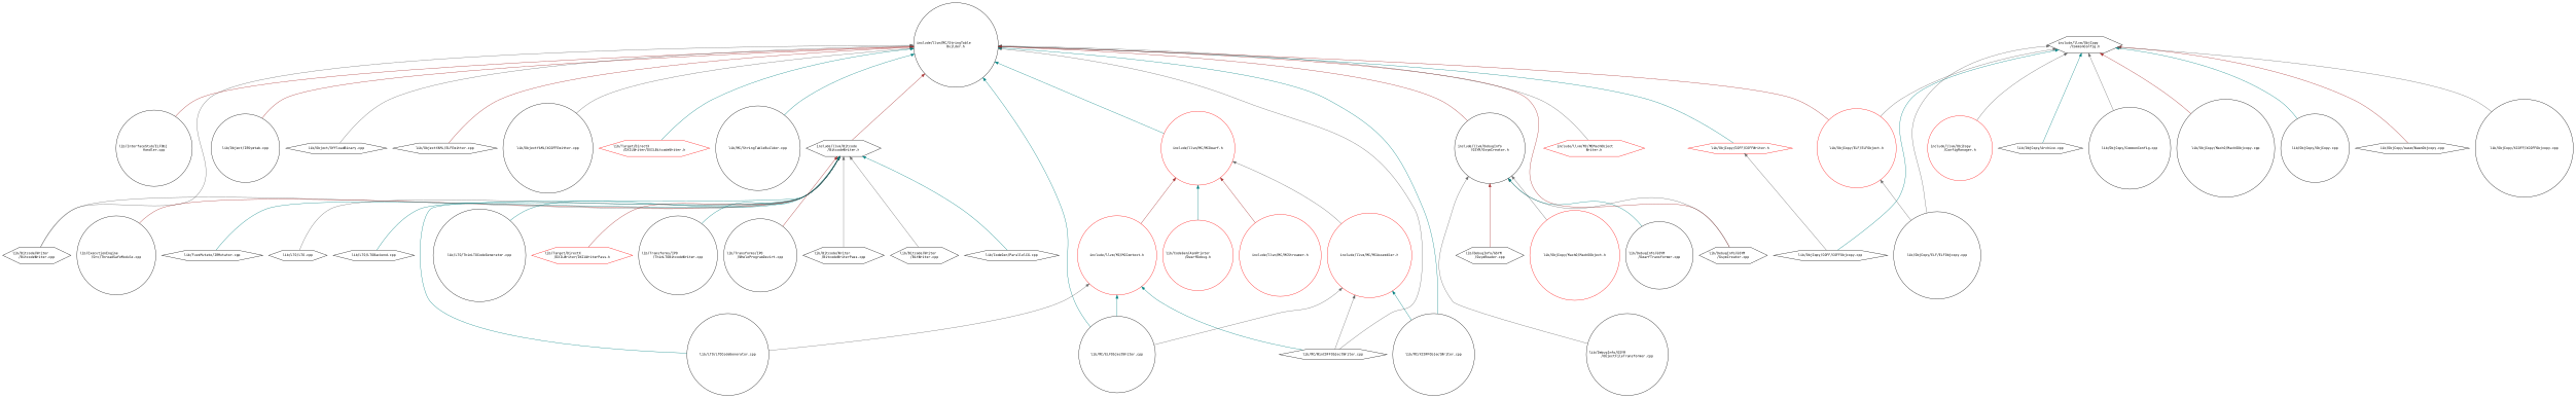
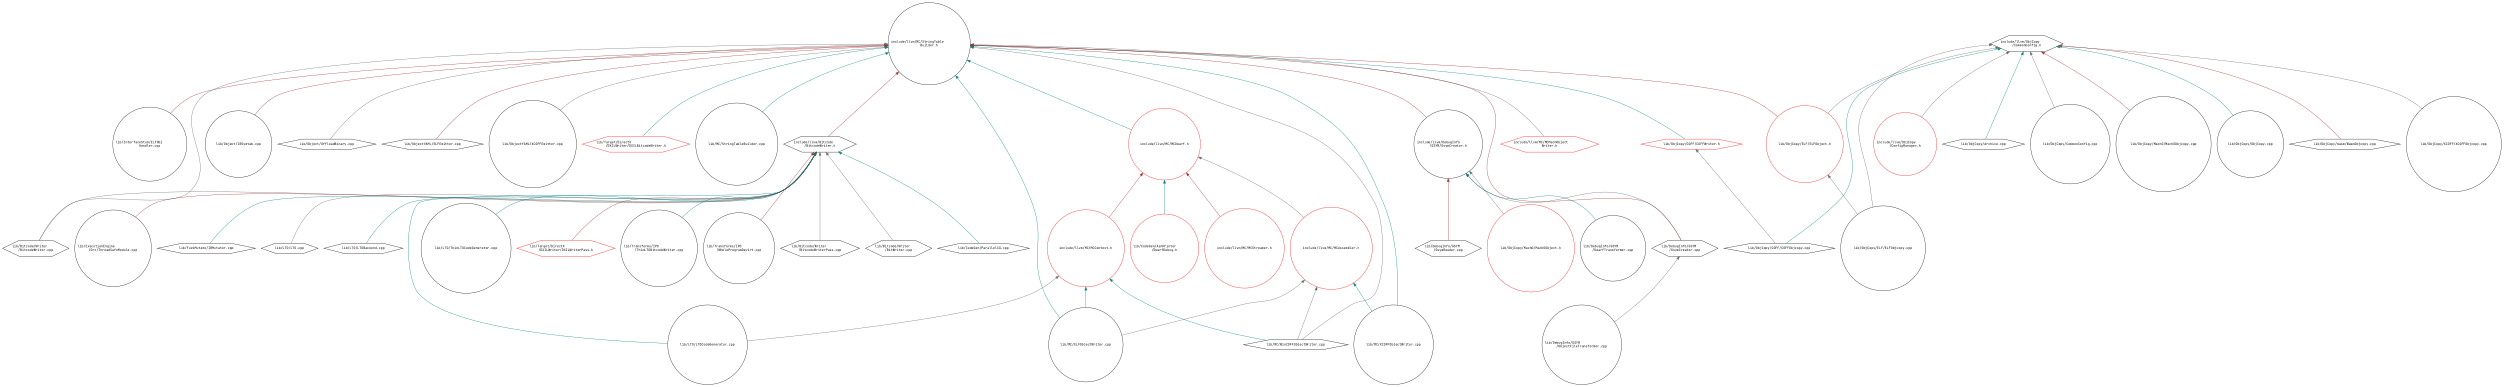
  digraph {
    fontname="JetBrains Mono"
    node [color=black fontname="JetBrains Mono" fontsize=10 shape=circle]
    edge [color=gray40 dir=back fontname="JetBrains Mono" fontsize=10 labelfontname=Helvetica labelfontsize=10 style=solid]
    n1 [height=0.2 label="include/llvm/MC/StringTable\lBuilder.h" width=0.4]
    n2 [height=0.2 label="lib/MC/StringTableBuilder.cpp" width=0.4]
    n3 [height=0.2 label="include/llvm/Bitcode\l/BitcodeWriter.h" shape=hexagon width=0.4]
    n4 [height=0.2 label="lib/Bitcode/Writer\l/BitcodeWriter.cpp" shape=hexagon width=0.4]
    n5 [height=0.2 label="include/llvm/DebugInfo\l/GSYM/GsymCreator.h" width=0.4]
    n6 [height=0.2 label="lib/DebugInfo/GSYM\l/GsymCreator.cpp" shape=hexagon width=0.4]
    n7 [color=red height=0.2 label="include/llvm/MC/MCDwarf.h" width=0.4]
    n8 [height=0.2 label="lib/MC/ELFObjectWriter.cpp" width=0.4]
    n9 [height=0.2 label="lib/MC/WinCOFFObjectWriter.cpp" shape=hexagon width=0.4]
    n10 [height=0.2 label="lib/MC/XCOFFObjectWriter.cpp" width=0.4]
    n11 [color=red height=0.2 label="include/llvm/MC/MCMachObject\lWriter.h" shape=hexagon width=0.4]
    n12 [height=0.2 label="lib/InterfaceStub/ELFObj\lHandler.cpp" width=0.4]
    n13 [color=red height=0.2 label="lib/ObjCopy/COFF/COFFWriter.h" shape=hexagon width=0.4]
    n14 [color=red height=0.2 label="lib/ObjCopy/ELF/ELFObject.h" width=0.4]
    n15 [height=0.2 label="lib/Object/IRSymtab.cpp" width=0.4]
    n16 [height=0.2 label="lib/Object/OffloadBinary.cpp" shape=hexagon width=0.4]
    n17 [height=0.2 label="lib/ObjectYAML/ELFEmitter.cpp" shape=hexagon width=0.4]
    n18 [height=0.2 label="lib/ObjectYAML/XCOFFEmitter.cpp" width=0.4]
    n19 [color=red height=0.2 label="lib/Target/DirectX\l/DXILWriter/DXILBitcodeWriter.h" shape=hexagon width=0.4]
    n20 [height=0.2 label="include/llvm/ObjCopy\l/CommonConfig.h" shape=hexagon width=0.4]
    n21 [height=0.2 label="lib/ObjCopy/COFF/COFFObjcopy.cpp" shape=hexagon width=0.4]
    n22 [height=0.2 label="lib/ObjCopy/ELF/ELFObjcopy.cpp" width=0.4]
    n23 [color=red height=0.2 label="include/llvm/ObjCopy\l/ConfigManager.h" width=0.4]
    n24 [height=0.2 label="lib/ObjCopy/Archive.cpp" shape=hexagon width=0.4]
    n25 [height=0.2 label="lib/ObjCopy/CommonConfig.cpp" width=0.4]
    n26 [height=0.2 label="lib/ObjCopy/MachO/MachOObjcopy.cpp" width=0.4]
    n27 [height=0.2 label="lib/ObjCopy/ObjCopy.cpp" width=0.4]
    n28 [height=0.2 label="lib/ObjCopy/wasm/WasmObjcopy.cpp" shape=hexagon width=0.4]
    n29 [height=0.2 label="lib/ObjCopy/XCOFF/XCOFFObjcopy.cpp" width=0.4]
    n30 [height=0.2 label="lib/Bitcode/Writer\l/BitcodeWriterPass.cpp" shape=hexagon width=0.4]
    n31 [height=0.2 label="lib/Bitcode/Writer\l/BitWriter.cpp" shape=hexagon width=0.4]
    n32 [height=0.2 label="lib/CodeGen/ParallelCG.cpp" shape=hexagon width=0.4]
    n33 [height=0.2 label="lib/ExecutionEngine\l/Orc/ThreadSafeModule.cpp" width=0.4]
    n34 [height=0.2 label="lib/FuzzMutate/IRMutator.cpp" shape=hexagon width=0.4]
    n35 [height=0.2 label="lib/LTO/LTO.cpp" shape=hexagon width=0.4]
    n36 [height=0.2 label="lib/LTO/LTOBackend.cpp" shape=hexagon width=0.4]
    n37 [height=0.2 label="lib/LTO/LTOCodeGenerator.cpp" width=0.4]
    n38 [height=0.2 label="lib/LTO/ThinLTOCodeGenerator.cpp" width=0.4]
    n39 [color=red height=0.2 label="lib/Target/DirectX\l/DXILWriter/DXILWriterPass.h" shape=hexagon width=0.4]
    n40 [height=0.2 label="lib/Transforms/IPO\l/ThinLTOBitcodeWriter.cpp" width=0.4]
    n41 [height=0.2 label="lib/Transforms/IPO\l/WholeProgramDevirt.cpp" width=0.4]
    n42 [color=red height=0.2 label="lib/ObjCopy/MachO/MachOObject.h" width=0.4]
    n43 [height=0.2 label="lib/DebugInfo/GSYM\l/DwarfTransformer.cpp" width=0.4]
    n44 [height=0.2 label="lib/DebugInfo/GSYM\l/GsymReader.cpp" shape=hexagon width=0.4]
    n45 [height=0.2 label="lib/DebugInfo/GSYM\l/ObjectFileTransformer.cpp" width=0.4]
    n46 [color=red height=0.2 label="include/llvm/MC/MCAssembler.h" width=0.4]
    n47 [color=red height=0.2 label="include/llvm/MC/MCContext.h" width=0.4]
    n48 [color=red height=0.2 label="include/llvm/MC/MCStreamer.h" width=0.4]
    n49 [color=red height=0.2 label="lib/CodeGen/AsmPrinter\l/DwarfDebug.h" width=0.4]
    n1 -> n2 [color=teal]
    n1 -> n3 [color=brown]
    n1 -> n4
    n1 -> n5 [color=brown]
    n1 -> n6 [color=brown]
    n1 -> n7 [color=teal]
    n1 -> n8 [color=teal]
    n1 -> n9
    n1 -> n10 [color=teal]
    n1 -> n11
    n1 -> n12 [color=brown]
    n1 -> n13 [color=teal]
    n1 -> n14 [color=brown]
    n1 -> n15 [color=brown]
    n1 -> n16
    n1 -> n17 [color=brown]
    n1 -> n18
    n1 -> n19 [color=teal]
    n3 -> n4
    n3 -> n30
    n3 -> n31
    n3 -> n32 [color=teal]
    n3 -> n33 [color=brown]
    n3 -> n34 [color=teal]
    n3 -> n35
    n3 -> n36 [color=teal]
    n3 -> n37 [color=teal]
    n3 -> n38 [color=teal]
    n3 -> n39 [color=brown]
    n3 -> n40 [color=teal]
    n3 -> n41 [color=brown]
    n5 -> n6
    n5 -> n42
    n5 -> n43 [color=teal]
    n5 -> n44 [color=brown]
-   n5 -> n45
+   n6 -> n45
    n7 -> n46
    n7 -> n47 [color=brown]
    n7 -> n48 [color=brown]
    n7 -> n49 [color=teal]
    n13 -> n21
    n14 -> n22
    n20 -> n14
    n20 -> n21 [color=teal]
    n20 -> n22
    n20 -> n23
    n20 -> n24 [color=teal]
    n20 -> n25
    n20 -> n26 [color=brown]
    n20 -> n27 [color=teal]
    n20 -> n28 [color=brown]
    n20 -> n29
    n46 -> n8
    n46 -> n9
    n46 -> n10 [color=teal]
    n47 -> n8 [color=teal]
    n47 -> n9 [color=teal]
    n47 -> n37
  }
